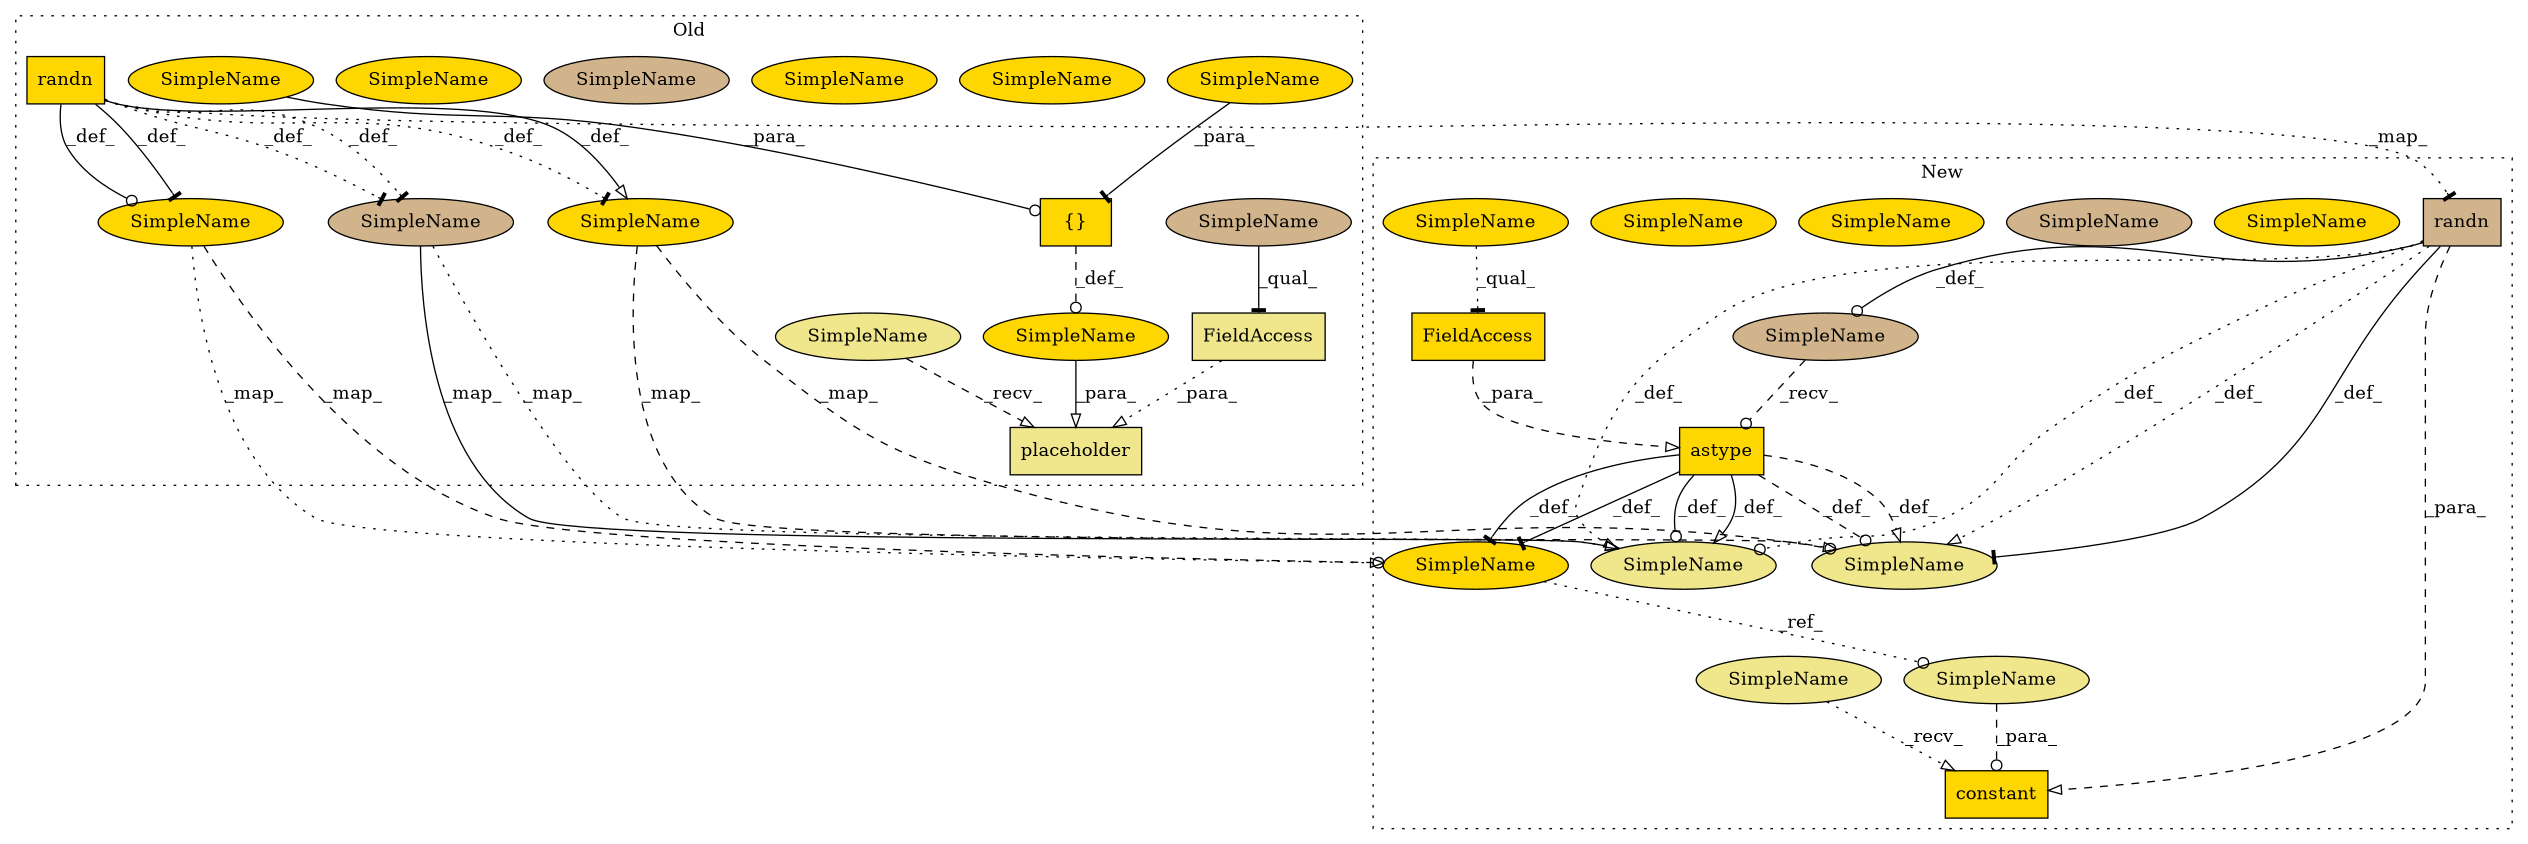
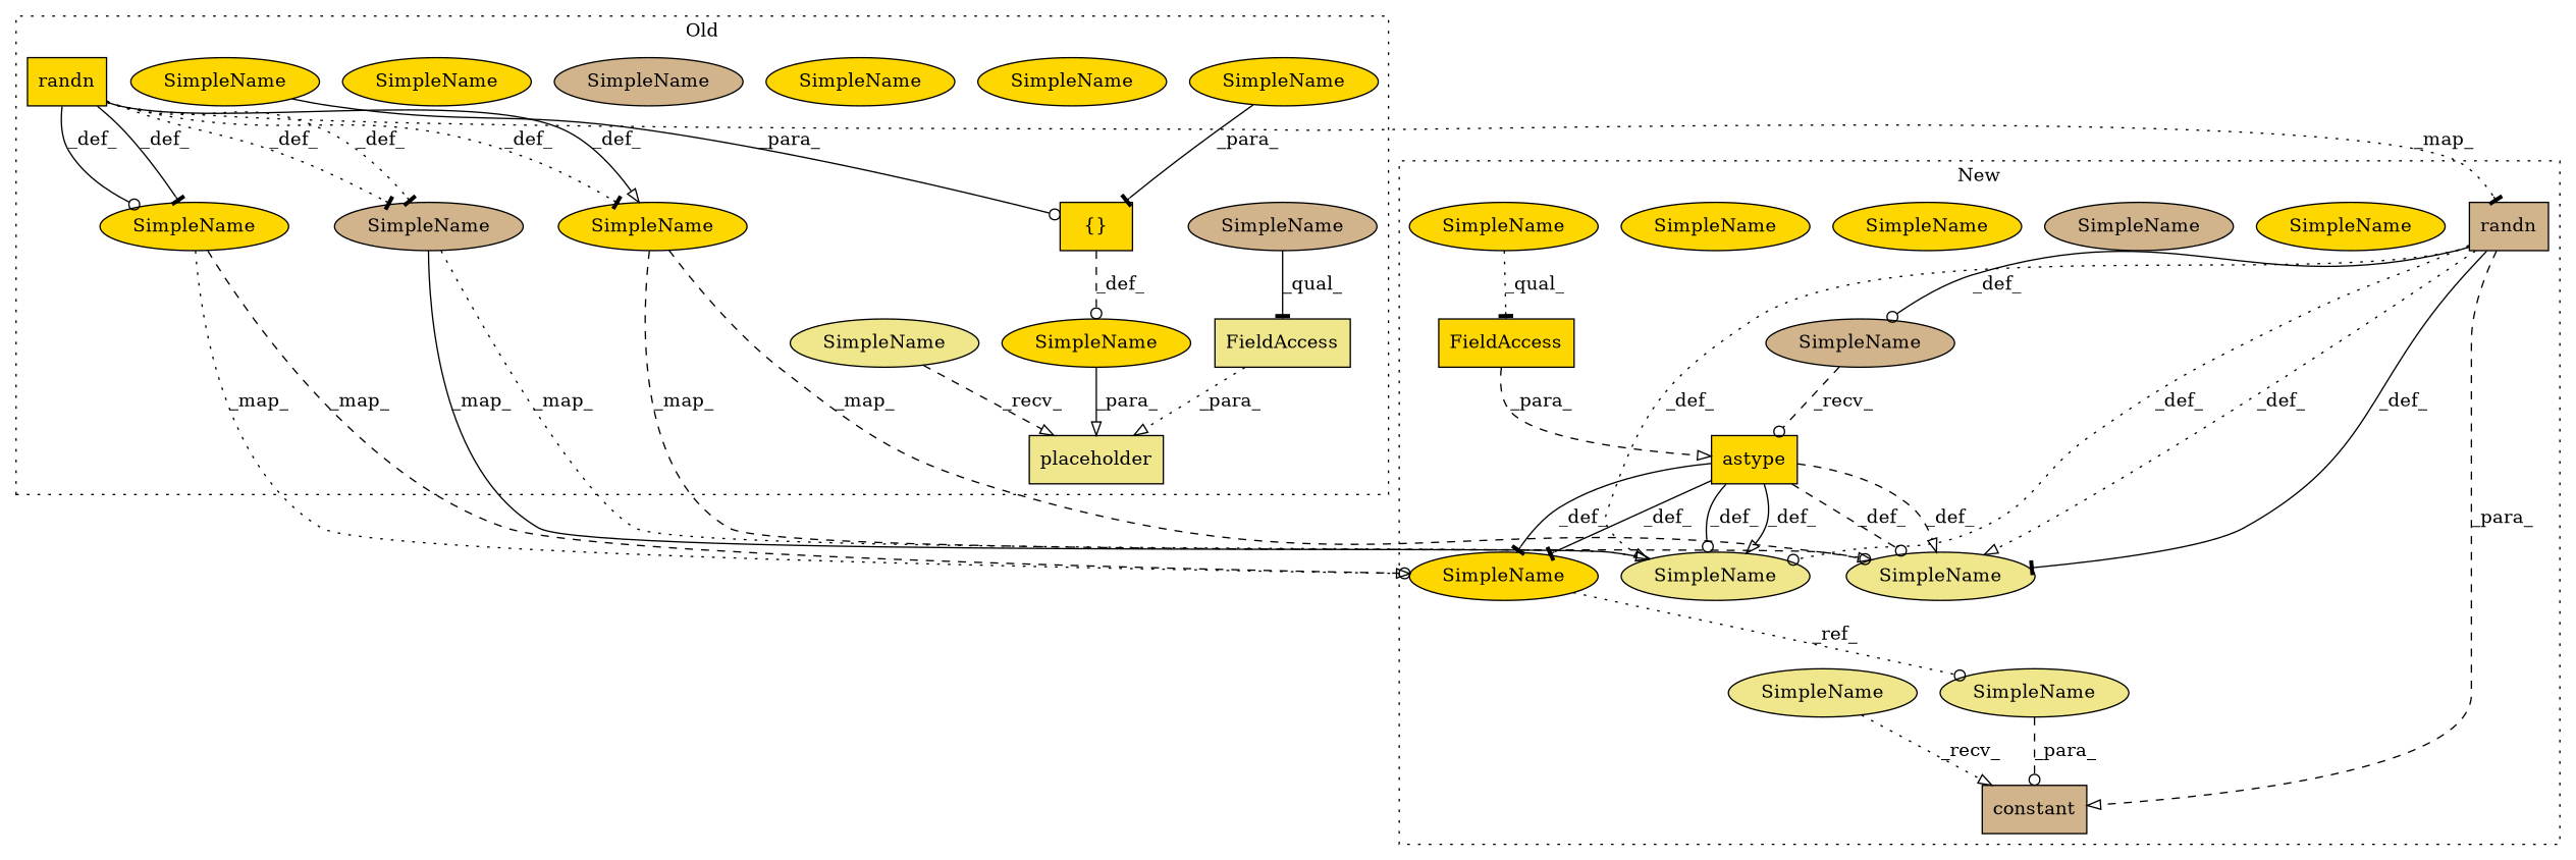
  digraph {
    node [a=42 l=14 s=7960 shape=ellipse style=filled fillcolor=gold]
    edge [style=solid arrowhead=onormal]
    n1 [a=32 l="6,1" label=randn s="9286,9314" shape=box]
    n2 [label=SimpleName s=9258]
    n3 [label=SimpleName s=9258]
    n4 [l=11 label=SimpleName s=10309]
    n5 [l=11 label=SimpleName s=10309]
    n6 [l=9 label=SimpleName s=10125 fillcolor=tan]
    n7 [l=9 label=SimpleName s=10125 fillcolor=tan]
    n8 [a=4 l="1,1" label="{}" s="7988,8011" shape=box]
    n9 [label=SimpleName l="" s=""]
    n10 [a=32 l="12,1" label=placeholder s="7948,8012" shape=box fillcolor=khaki]
    n11 [a=22 l=18 label=FieldAccess shape=box fillcolor=khaki]
    n12 [l=10 label=SimpleName]
    n13 [l=10 label=SimpleName s=7937 fillcolor=khaki]
    n14 [l=10 label=SimpleName fillcolor=tan]
    n15 [l=10 label=SimpleName s=7989]
    n16 [l=11 label=SimpleName s=8000]
    n17 [a=32 l="6,1" label=randn s="7772,7800" shape=box fillcolor=tan]
    n18 [label=SimpleName s=7744]
    n19 [label=SimpleName s=7744]
    n20 [label=SimpleName fillcolor=tan l="" s=""]
    n21 [a=32 l="7,1" label=astype s="7802,7822" shape=box]
-   n22 [a=32 l="9,1" label=constant s="7894,7917" shape=box]
+   n22 [a=32 l="9,1" label=constant s="7894,7917" shape=box fillcolor=tan]
    n23 [a=22 l=13 label=FieldAccess s=7809 shape=box]
    n24 [l=5 label=SimpleName s=7809 fillcolor=tan]
    n25 [l=11 label=SimpleName s=9929]
    n26 [l=11 label=SimpleName s=9929 fillcolor=khaki]
    n27 [l=9 label=SimpleName s=9745]
    n28 [l=9 label=SimpleName s=9745 fillcolor=khaki]
    n29 [l=5 label=SimpleName s=7809]
    n30 [l=10 label=SimpleName s=7883 fillcolor=khaki]
    n31 [label=SimpleName s=7903 fillcolor=khaki]
    subgraph cluster_1 {
      label=Old
      style=dotted
      n1
      n2
      n3
      n4
      n5
      n6
      n7
      n8
      n9
      n10
      n11
      n12
      n13
      n14
      n15
      n16
    }
    subgraph cluster_2 {
      label=New
      style=dotted
      n17
      n18
      n19
      n20
      n21
      n22
      n23
      n24
      n25
      n26
      n27
      n28
      n29
      n30
      n31
    }
    n1 -> n3 [label=_def_ arrowhead=tee]
    n1 -> n3 [label=_def_ arrowhead=odot]
    n1 -> n5 [label=_def_]
    n1 -> n5 [label=_def_ style=dotted arrowhead=tee]
    n1 -> n7 [label=_def_ style=dotted arrowhead=tee]
    n1 -> n7 [label=_def_ style=dotted arrowhead=tee]
    n1 -> n17 [label=_map_ style=dotted arrowhead=tee]
    n3 -> n19 [label=_map_ style=dotted]
    n3 -> n19 [label=_map_ style=dashed arrowhead=odot]
    n5 -> n26 [label=_map_ style=dashed]
    n5 -> n26 [label=_map_ style=dashed arrowhead=odot]
    n7 -> n28 [label=_map_]
    n7 -> n28 [label=_map_ style=dotted]
    n8 -> n9 [label=_def_ style=dashed arrowhead=odot]
    n9 -> n10 [label=_para_]
    n11 -> n10 [label=_para_ style=dotted]
    n13 -> n10 [label=_recv_ style=dashed]
    n14 -> n11 [label=_qual_ arrowhead=tee]
    n15 -> n8 [label=_para_ arrowhead=tee]
    n16 -> n8 [label=_para_ arrowhead=odot]
    n17 -> n20 [label=_def_ arrowhead=odot]
    n17 -> n22 [label=_para_ style=dashed]
    n17 -> n26 [label=_def_ arrowhead=tee]
    n17 -> n26 [label=_def_ style=dotted]
    n17 -> n28 [label=_def_ style=dotted arrowhead=odot]
    n17 -> n28 [label=_def_ style=dotted]
    n19 -> n31 [label=_ref_ style=dotted arrowhead=odot]
    n20 -> n21 [label=_recv_ style=dashed arrowhead=odot]
    n21 -> n19 [label=_def_ arrowhead=tee]
    n21 -> n19 [label=_def_ arrowhead=tee]
    n21 -> n26 [label=_def_ style=dashed arrowhead=odot]
    n21 -> n26 [label=_def_ style=dashed]
    n21 -> n28 [label=_def_]
    n21 -> n28 [label=_def_ arrowhead=odot]
    n23 -> n21 [label=_para_ style=dashed]
    n29 -> n23 [label=_qual_ style=dotted arrowhead=tee]
    n30 -> n22 [label=_recv_ style=dotted]
    n31 -> n22 [label=_para_ style=dashed arrowhead=odot]
  }
